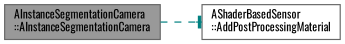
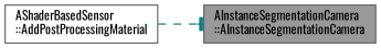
  digraph {
    rankdir=LR
    fontname=Oswald
    node [fontname=Oswald fontsize=10 shape=box style=filled]
    n1 [color=gray40 fillcolor=grey60 fontcolor=black height=0.2 label="AInstanceSegmentationCamera\l::AInstanceSegmentationCamera" width=0.4]
    n2 [color=grey40 fillcolor=white height=0.2 label="AShaderBasedSensor\l::AddPostProcessingMaterial" width=0.4]
-   n1 -> n2 [color=teal fontname=Oswald fontsize=10 labelfontname=Helvetica labelfontsize=10 style=dashed arrowhead=tee]
+   n2 -> n1 [color=teal fontname=Oswald fontsize=10 labelfontname=Helvetica labelfontsize=10 style=dashed arrowhead=tee]
  }
